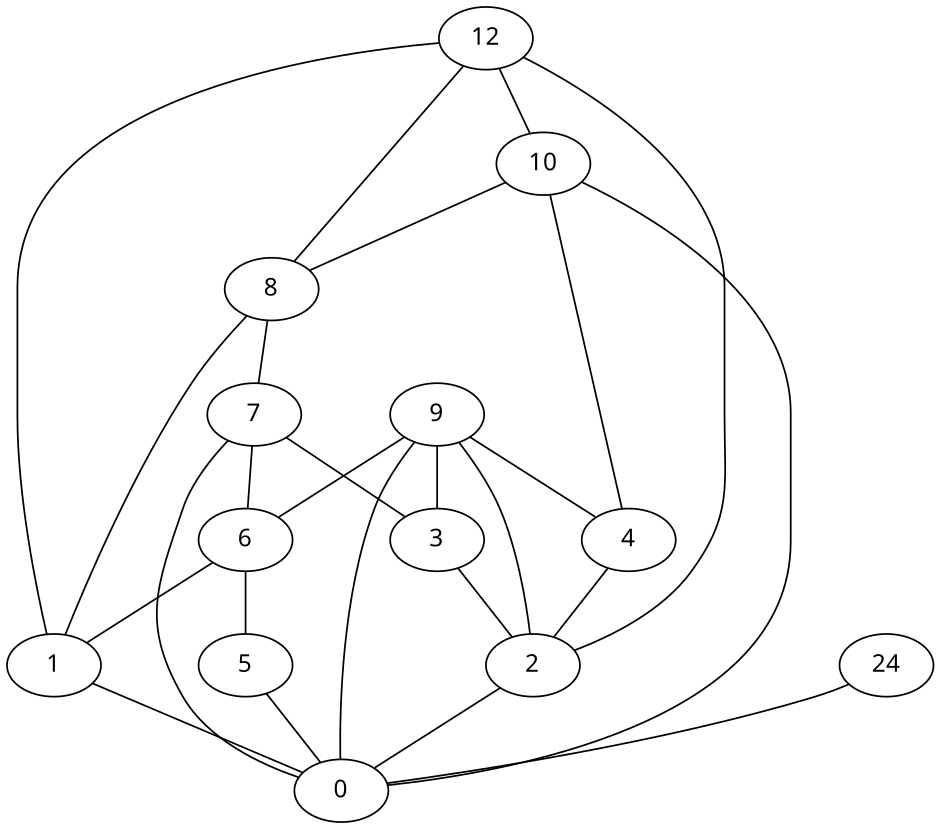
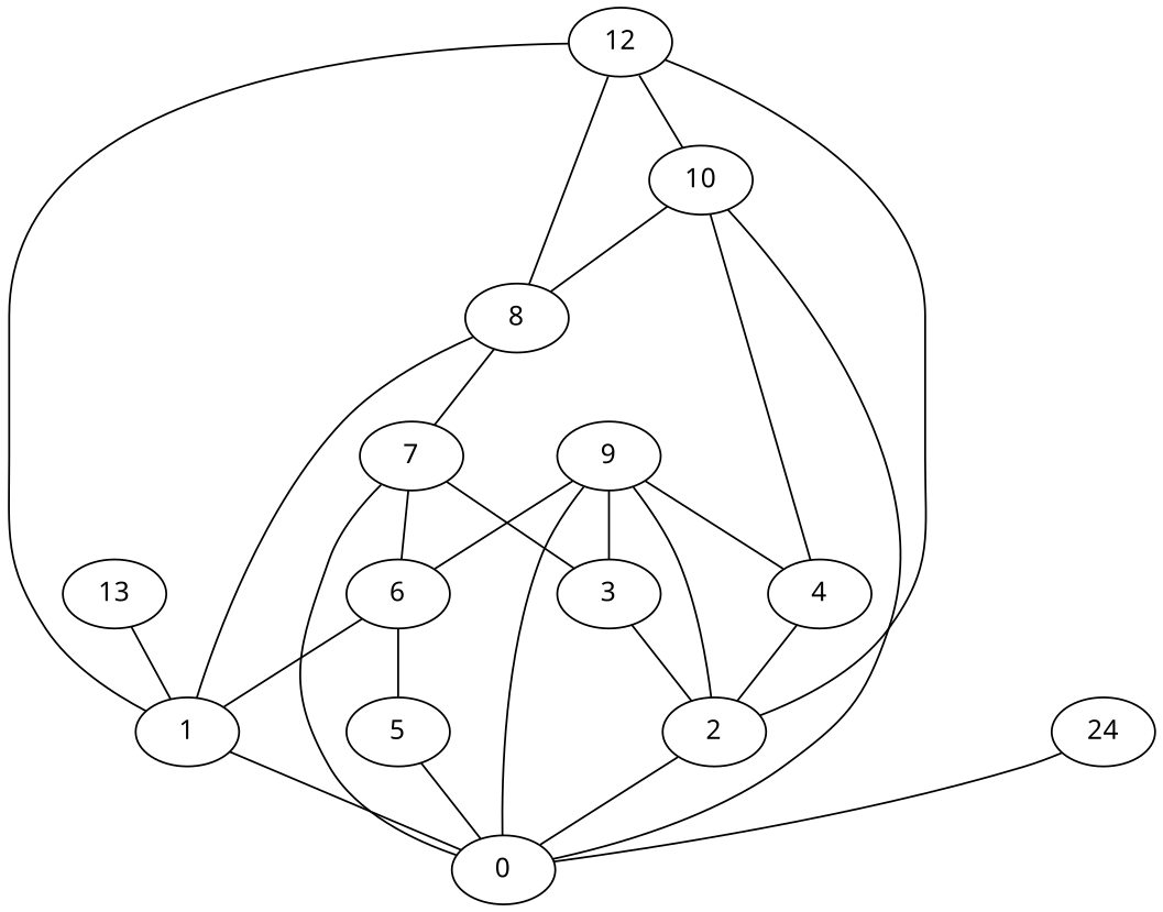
  digraph {
    fontname="Noto Sans"
    rankdir=BT
    node [fontname="Noto Sans"]
    edge [arrowhead=both fontname="Noto Sans"]
    0
    1
    2
    5
    7
    9
    10
    n8 [label=24]
    6
    8
    12
+   13
    3
    4
    0 -> 1
    0 -> 2
    0 -> 5
    0 -> 7
    0 -> 9
    0 -> 10
    0 -> n8
    1 -> 6
    1 -> 8
    1 -> 12
+   1 -> 13
    2 -> 9
    2 -> 12
    2 -> 3
    2 -> 4
    5 -> 6
    7 -> 8
    10 -> 12
    6 -> 7
    6 -> 9
    8 -> 10
    8 -> 12
    3 -> 7
    3 -> 9
    4 -> 9
    4 -> 10
  }
